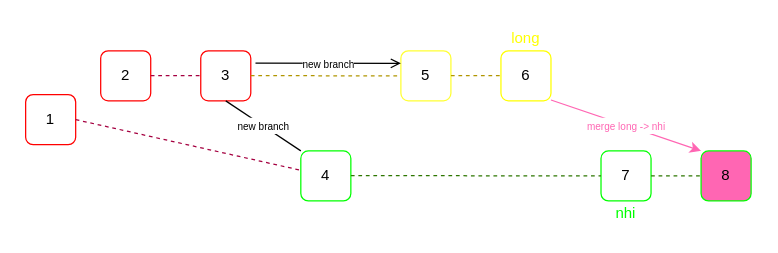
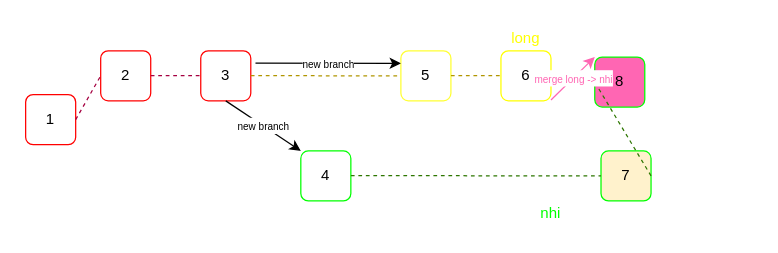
  <mxCell id="0" />
  <mxCell id="1" parent="0" />
  <mxCell id="2" value="1" style="rounded=1;whiteSpace=wrap;html=1;strokeColor=#FF0000;" vertex="1" parent="1"><mxGeometry x="20" y="75" width="40" height="40" as="geometry" /></mxCell>
  <mxCell id="3" value="2" style="rounded=1;whiteSpace=wrap;html=1;strokeColor=#FF0000;" vertex="1" parent="1"><mxGeometry x="80" y="40" width="40" height="40" as="geometry" /></mxCell>
  <mxCell id="4" value="3" style="rounded=1;whiteSpace=wrap;html=1;strokeColor=#FF0000;" vertex="1" parent="1"><mxGeometry x="160" y="40" width="40" height="40" as="geometry" /></mxCell>
  <mxCell id="5" value="4" style="rounded=1;whiteSpace=wrap;html=1;strokeColor=#00FF00;" vertex="1" parent="1"><mxGeometry x="240" y="120" width="40" height="40" as="geometry" /></mxCell>
  <mxCell id="6" value="5" style="rounded=1;whiteSpace=wrap;html=1;strokeColor=#FFFF33;" vertex="1" parent="1"><mxGeometry x="320" y="40" width="40" height="40" as="geometry" /></mxCell>
  <mxCell id="7" value="6" style="rounded=1;whiteSpace=wrap;html=1;strokeColor=#FFFF00;" vertex="1" parent="1"><mxGeometry x="400" y="40" width="40" height="40" as="geometry" /></mxCell>
- <mxCell id="8" value="7" style="rounded=1;whiteSpace=wrap;html=1;strokeColor=#00FF00;" vertex="1" parent="1"><mxGeometry x="480" y="120" width="40" height="40" as="geometry" /></mxCell>
- <mxCell id="9" value="" style="endArrow=none;dashed=1;html=1;rounded=0;exitX=1;exitY=0.5;exitDx=0;exitDy=0;fillColor=#d80073;strokeColor=#A50040;" edge="1" parent="1" source="2" target="5"><mxGeometry width="50" height="50" relative="1" as="geometry"><mxPoint x="30" y="120" as="sourcePoint" /><mxPoint x="80" y="70" as="targetPoint" /></mxGeometry></mxCell>
+ <mxCell id="8" value="7" style="rounded=1;whiteSpace=wrap;html=1;strokeColor=#00FF00;fillColor=#fff2cc;" vertex="1" parent="1"><mxGeometry x="480" y="120" width="40" height="40" as="geometry" /></mxCell>
+ <mxCell id="9" value="" style="endArrow=none;dashed=1;html=1;rounded=0;entryX=0;entryY=0.5;entryDx=0;entryDy=0;exitX=1;exitY=0.5;exitDx=0;exitDy=0;fillColor=#d80073;strokeColor=#A50040;" edge="1" parent="1" source="2" target="3"><mxGeometry width="50" height="50" relative="1" as="geometry"><mxPoint x="30" y="120" as="sourcePoint" /><mxPoint x="80" y="70" as="targetPoint" /></mxGeometry></mxCell>
  <mxCell id="10" value="" style="endArrow=none;dashed=1;html=1;rounded=0;entryX=0;entryY=0.5;entryDx=0;entryDy=0;exitX=1;exitY=0.5;exitDx=0;exitDy=0;fillColor=#d80073;strokeColor=#A50040;" edge="1" parent="1"><mxGeometry width="50" height="50" relative="1" as="geometry"><mxPoint x="120" y="59.87" as="sourcePoint" /><mxPoint x="160" y="59.87" as="targetPoint" /></mxGeometry></mxCell>
  <mxCell id="11" value="" style="endArrow=none;dashed=1;html=1;rounded=0;entryX=0;entryY=0.5;entryDx=0;entryDy=0;exitX=1;exitY=0.5;exitDx=0;exitDy=0;fillColor=#e3c800;strokeColor=#B09500;" edge="1" parent="1" target="6"><mxGeometry width="50" height="50" relative="1" as="geometry"><mxPoint x="200" y="59.87" as="sourcePoint" /><mxPoint x="240" y="59.87" as="targetPoint" /></mxGeometry></mxCell>
  <mxCell id="12" value="" style="endArrow=none;dashed=1;html=1;rounded=0;entryX=0;entryY=0.5;entryDx=0;entryDy=0;exitX=1;exitY=0.5;exitDx=0;exitDy=0;fillColor=#e3c800;strokeColor=#B09500;" edge="1" parent="1"><mxGeometry width="50" height="50" relative="1" as="geometry"><mxPoint x="360" y="59.87" as="sourcePoint" /><mxPoint x="400" y="59.87" as="targetPoint" /></mxGeometry></mxCell>
  <mxCell id="13" value="" style="endArrow=none;dashed=1;html=1;rounded=0;entryX=0;entryY=0.5;entryDx=0;entryDy=0;exitX=1;exitY=0.5;exitDx=0;exitDy=0;fillColor=#60a917;strokeColor=#2D7600;" edge="1" parent="1" target="8"><mxGeometry width="50" height="50" relative="1" as="geometry"><mxPoint x="280" y="139.77" as="sourcePoint" /><mxPoint x="400" y="139.9" as="targetPoint" /></mxGeometry></mxCell>
- <mxCell id="14" value="" style="endArrow=none;html=1;rounded=0;exitX=0.5;exitY=1;exitDx=0;exitDy=0;entryX=0;entryY=0;entryDx=0;entryDy=0;" edge="1" parent="1" source="4" target="5"><mxGeometry relative="1" as="geometry"><mxPoint x="250" y="90" as="sourcePoint" /><mxPoint x="350" y="90" as="targetPoint" /></mxGeometry></mxCell>
+ <mxCell id="14" value="" style="endArrow=classic;html=1;rounded=0;exitX=0.5;exitY=1;exitDx=0;exitDy=0;entryX=0;entryY=0;entryDx=0;entryDy=0;" edge="1" parent="1" source="4" target="5"><mxGeometry relative="1" as="geometry"><mxPoint x="250" y="90" as="sourcePoint" /><mxPoint x="350" y="90" as="targetPoint" /></mxGeometry></mxCell>
  <mxCell id="15" value="&lt;font style=&quot;font-size: 8px;&quot;&gt;new branch&lt;/font&gt;" style="edgeLabel;resizable=0;html=1;align=center;verticalAlign=middle;" connectable="0" vertex="1" parent="14"><mxGeometry relative="1" as="geometry" /></mxCell>
  <mxCell id="16" value="long" style="text;align=center;verticalAlign=middle;spacingLeft=4;spacingRight=4;overflow=hidden;points=[[0,0.5],[1,0.5]];portConstraint=eastwest;rotatable=0;whiteSpace=wrap;html=1;strokeColor=none;fontColor=#FFFF00;" vertex="1" parent="1"><mxGeometry x="400" y="20" width="40" height="20" as="geometry" /></mxCell>
- <mxCell id="17" value="nhi" style="text;align=center;verticalAlign=middle;spacingLeft=4;spacingRight=4;overflow=hidden;points=[[0,0.5],[1,0.5]];portConstraint=eastwest;rotatable=0;whiteSpace=wrap;html=1;strokeColor=none;fontColor=#00FF00;" vertex="1" parent="1"><mxGeometry x="480" y="160" width="40" height="20" as="geometry" /></mxCell>
- <mxCell id="18" value="" style="endArrow=open;html=1;rounded=0;exitX=1.094;exitY=0.247;exitDx=0;exitDy=0;entryX=0;entryY=0.25;entryDx=0;entryDy=0;exitPerimeter=0;" edge="1" parent="1" source="4" target="6"><mxGeometry relative="1" as="geometry"><mxPoint x="230" y="20" as="sourcePoint" /><mxPoint x="290" y="60" as="targetPoint" /></mxGeometry></mxCell>
+ <mxCell id="17" value="nhi" style="text;align=center;verticalAlign=middle;spacingLeft=4;spacingRight=4;overflow=hidden;points=[[0,0.5],[1,0.5]];portConstraint=eastwest;rotatable=0;whiteSpace=wrap;html=1;strokeColor=none;fontColor=#00FF00;" vertex="1" parent="1"><mxGeometry x="420" y="160" width="40" height="20" as="geometry" /></mxCell>
+ <mxCell id="18" value="" style="endArrow=classic;html=1;rounded=0;exitX=1.094;exitY=0.247;exitDx=0;exitDy=0;entryX=0;entryY=0.25;entryDx=0;entryDy=0;exitPerimeter=0;" edge="1" parent="1" source="4" target="6"><mxGeometry relative="1" as="geometry"><mxPoint x="230" y="20" as="sourcePoint" /><mxPoint x="290" y="60" as="targetPoint" /></mxGeometry></mxCell>
  <mxCell id="19" value="&lt;font style=&quot;font-size: 8px;&quot;&gt;new branch&lt;/font&gt;" style="edgeLabel;resizable=0;html=1;align=center;verticalAlign=middle;" connectable="0" vertex="1" parent="18"><mxGeometry relative="1" as="geometry" /></mxCell>
- <mxCell id="20" value="8" style="rounded=1;whiteSpace=wrap;html=1;strokeColor=#00FF00;fillColor=#FF66B3;" vertex="1" parent="1"><mxGeometry x="560" y="120" width="40" height="40" as="geometry" /></mxCell>
+ <mxCell id="20" value="8" style="rounded=1;whiteSpace=wrap;html=1;strokeColor=#00FF00;fillColor=#FF66B3;" vertex="1" parent="1"><mxGeometry x="475" y="45" width="40" height="40" as="geometry" /></mxCell>
  <mxCell id="21" value="" style="endArrow=none;dashed=1;html=1;rounded=0;entryX=0;entryY=0.5;entryDx=0;entryDy=0;fillColor=#60a917;strokeColor=#2D7600;" edge="1" parent="1" target="20"><mxGeometry width="50" height="50" relative="1" as="geometry"><mxPoint x="520" y="140" as="sourcePoint" /><mxPoint x="490" y="150" as="targetPoint" /></mxGeometry></mxCell>
  <mxCell id="22" value="" style="endArrow=classic;html=1;rounded=0;exitX=1.094;exitY=0.247;exitDx=0;exitDy=0;entryX=0;entryY=0;entryDx=0;entryDy=0;exitPerimeter=0;fontColor=none;noLabel=1;labelBackgroundColor=none;strokeColor=#FF66B3;" edge="1" parent="1" target="20"><mxGeometry relative="1" as="geometry"><mxPoint x="440" y="79.33" as="sourcePoint" /><mxPoint x="556" y="79.33" as="targetPoint" /></mxGeometry></mxCell>
  <mxCell id="23" value="&lt;font color=&quot;#ff66b3&quot; style=&quot;font-size: 8px;&quot;&gt;merge long -&amp;gt; nhi&lt;/font&gt;" style="edgeLabel;resizable=0;html=1;align=center;verticalAlign=middle;" connectable="0" vertex="1" parent="22"><mxGeometry relative="1" as="geometry" /></mxCell>
